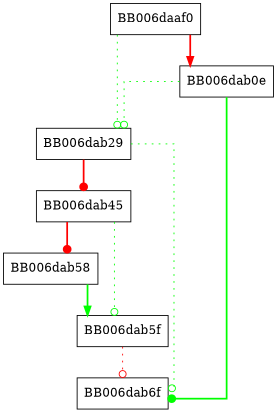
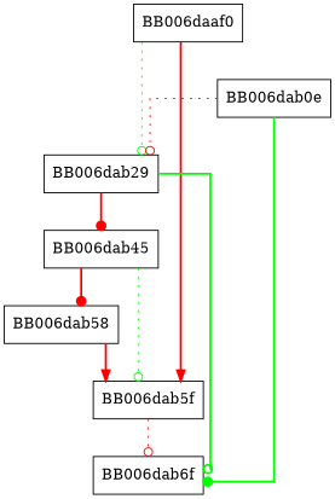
  digraph {
    splines=ortho
    node [shape=box]
    edge [arrowhead=odot color=red style=bold]
    BB006daaf0
    BB006dab29
    BB006dab0e
    BB006dab6f
    BB006dab45
    BB006dab5f
    BB006dab58
    BB006daaf0 -> BB006dab29 [color=green style=dotted]
-   BB006daaf0 -> BB006dab0e [arrowhead=normal]
-   BB006dab29 -> BB006dab6f [color=green style=dotted]
+   BB006daaf0 -> BB006dab5f [arrowhead=normal]
+   BB006dab29 -> BB006dab6f [color=green]
    BB006dab29 -> BB006dab45 [arrowhead=dot]
-   BB006dab0e -> BB006dab29 [color=green style=dotted]
+   BB006dab0e -> BB006dab29 [style=dotted]
    BB006dab0e -> BB006dab6f [arrowhead=dot color=green]
    BB006dab45 -> BB006dab5f [color=green style=dotted]
    BB006dab45 -> BB006dab58 [arrowhead=dot]
    BB006dab5f -> BB006dab6f [style=dotted]
-   BB006dab58 -> BB006dab5f [arrowhead=normal color=green]
+   BB006dab58 -> BB006dab5f [arrowhead=normal]
  }
